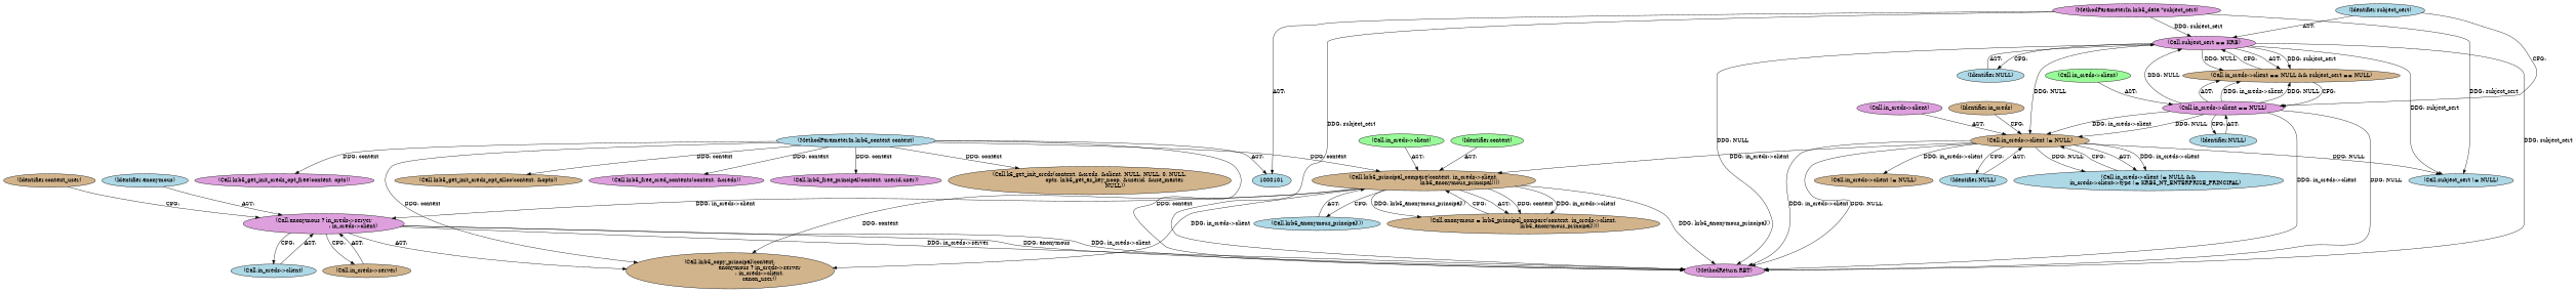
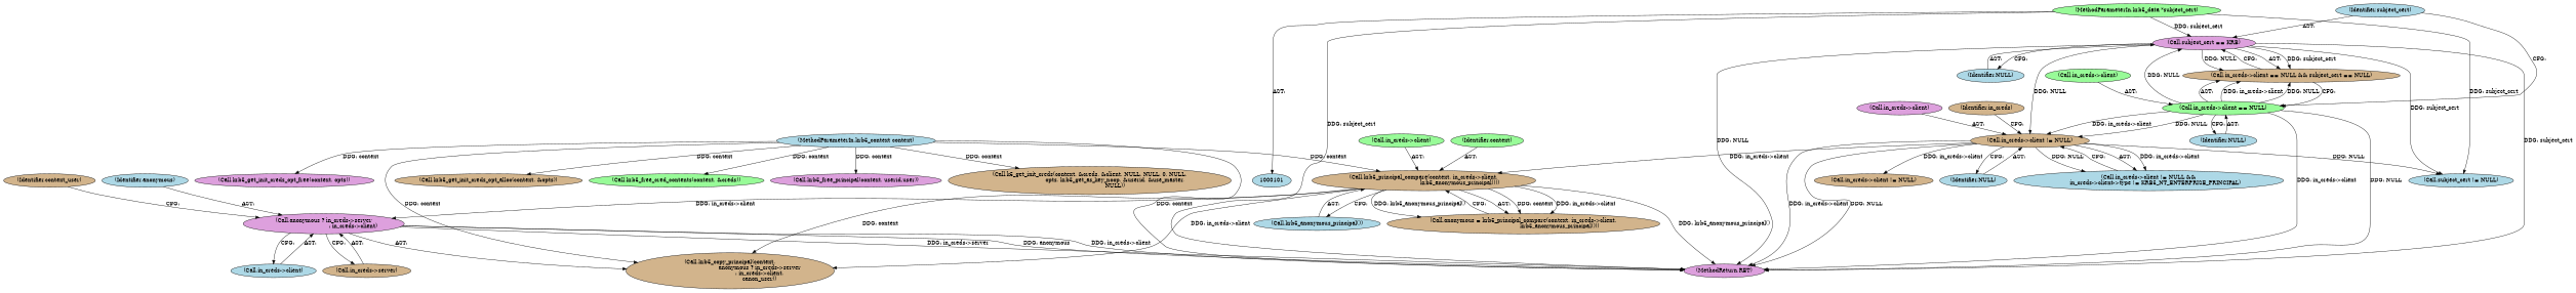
  digraph {
    node [fillcolor=lightblue style=filled]
    n1 [fillcolor=plum label="(Call,anonymous ? in_creds->server\n                                   : in_creds->client)"]
    n2 [fillcolor=plum label="(MethodReturn,RET)"]
    n3 [label="(Call,in_creds->client)"]
    n4 [fillcolor=tan label="(Call,krb5_copy_principal(context,\n                                   anonymous ? in_creds->server\n                                   : in_creds->client,\n                                   canon_user))"]
    n5 [fillcolor=tan label="(Call,in_creds->server)"]
    n6 [fillcolor=tan label="(Call,krb5_principal_compare(context, in_creds->client,\n                                           krb5_anonymous_principal()))"]
    n7 [label="(Call,krb5_anonymous_principal())"]
    n8 [fillcolor=tan label="(Call,anonymous = krb5_principal_compare(context, in_creds->client,\n                                           krb5_anonymous_principal()))"]
    n9 [label="(MethodParameterIn,krb5_context context)"]
-   n10 [fillcolor=plum label="(Call,krb5_free_cred_contents(context, &creds))"]
+   n10 [fillcolor=palegreen label="(Call,krb5_free_cred_contents(context, &creds))"]
    n11 [fillcolor=plum label="(Call,krb5_free_principal(context, userid.user))"]
    n12 [fillcolor=tan label="(Call,k5_get_init_creds(context, &creds, &client, NULL, NULL, 0, NULL,\n                              opts, krb5_get_as_key_noop, &userid, &use_master,\n                              NULL))"]
    n13 [fillcolor=plum label="(Call,krb5_get_init_creds_opt_free(context, opts))"]
    n14 [fillcolor=tan label="(Call,krb5_get_init_creds_opt_alloc(context, &opts))"]
    1000101
    n16 [fillcolor=tan label="(Call,in_creds->client != NULL)"]
    n17 [fillcolor=tan label="(Call,in_creds->client != NULL)"]
    n18 [label="(Call,subject_cert != NULL)"]
    n19 [label="(Identifier,NULL)"]
    n20 [label="(Call,in_creds->client != NULL &&\n        in_creds->client->type != KRB5_NT_ENTERPRISE_PRINCIPAL)"]
-   n21 [fillcolor=plum label="(Call,in_creds->client == NULL)"]
+   n21 [fillcolor=palegreen label="(Call,in_creds->client == NULL)"]
    n22 [fillcolor=plum label="(Call,subject_cert == KRB)"]
    n23 [fillcolor=tan label="(Call,in_creds->client == NULL && subject_cert == NULL)"]
    n24 [label="(Identifier,NULL)"]
    n25 [label="(Identifier,NULL)"]
-   n26 [fillcolor=plum label="(MethodParameterIn,krb5_data *subject_cert)"]
+   n26 [fillcolor=palegreen label="(MethodParameterIn,krb5_data *subject_cert)"]
    n27 [fillcolor=tan label="(Identifier,in_creds)"]
    n28 [label="(Identifier,anonymous)"]
    n29 [fillcolor=palegreen label="(Call,in_creds->client)"]
    n30 [fillcolor=palegreen label="(Call,in_creds->client)"]
    n31 [fillcolor=palegreen label="(Identifier,context)"]
    n32 [label="(Identifier,subject_cert)"]
    n33 [fillcolor=plum label="(Call,in_creds->client)"]
    n34 [fillcolor=tan label="(Identifier,context_user)"]
    n1 -> n2 [label="DDG: in_creds->server"]
    n1 -> n2 [label="DDG: anonymous"]
    n1 -> n2 [label="DDG: in_creds->client"]
    n1 -> n3 [label="CFG: "]
    n1 -> n4 [label="AST: "]
    n1 -> n5 [label="CFG: "]
    n3 -> n1 [label="AST: "]
    n5 -> n1 [label="AST: "]
    n6 -> n1 [label="DDG: in_creds->client"]
    n6 -> n2 [label="DDG: krb5_anonymous_principal()"]
    n6 -> n4 [label="DDG: context"]
    n6 -> n4 [label="DDG: in_creds->client"]
    n6 -> n7 [label="CFG: "]
    n6 -> n8 [label="AST: "]
    n6 -> n8 [label="DDG: context"]
    n6 -> n8 [label="DDG: in_creds->client"]
    n6 -> n8 [label="DDG: krb5_anonymous_principal()"]
    n7 -> n6 [label="AST: "]
    n8 -> n6 [label="CFG: "]
    n9 -> n2 [label="DDG: context"]
    n9 -> n4 [label="DDG: context"]
    n9 -> n6 [label="DDG: context"]
    n9 -> n10 [label="DDG: context"]
    n9 -> n11 [label="DDG: context"]
    n9 -> n12 [label="DDG: context"]
    n9 -> n13 [label="DDG: context"]
    n9 -> n14 [label="DDG: context"]
-   n9 -> 1000101 [label="AST: "]
    n16 -> n2 [label="DDG: in_creds->client"]
    n16 -> n2 [label="DDG: NULL"]
    n16 -> n6 [label="DDG: in_creds->client"]
    n16 -> n17 [label="DDG: in_creds->client"]
    n16 -> n18 [label="DDG: NULL"]
    n16 -> n19 [label="CFG: "]
    n16 -> n20 [label="AST: "]
    n16 -> n20 [label="DDG: in_creds->client"]
    n16 -> n20 [label="DDG: NULL"]
    n19 -> n16 [label="AST: "]
    n20 -> n16 [label="CFG: "]
    n21 -> n2 [label="DDG: NULL"]
    n21 -> n2 [label="DDG: in_creds->client"]
    n21 -> n16 [label="DDG: in_creds->client"]
    n21 -> n16 [label="DDG: NULL"]
    n21 -> n22 [label="DDG: NULL"]
    n21 -> n23 [label="AST: "]
    n21 -> n23 [label="DDG: in_creds->client"]
    n21 -> n23 [label="DDG: NULL"]
    n21 -> n24 [label="CFG: "]
    n22 -> n2 [label="DDG: subject_cert"]
    n22 -> n2 [label="DDG: NULL"]
    n22 -> n16 [label="DDG: NULL"]
    n22 -> n18 [label="DDG: subject_cert"]
    n22 -> n23 [label="AST: "]
    n22 -> n23 [label="DDG: subject_cert"]
    n22 -> n23 [label="DDG: NULL"]
    n22 -> n25 [label="CFG: "]
    n23 -> n21 [label="CFG: "]
    n23 -> n22 [label="CFG: "]
    n24 -> n21 [label="AST: "]
    n25 -> n22 [label="AST: "]
    n26 -> n2 [label="DDG: subject_cert"]
    n26 -> 1000101 [label="AST: "]
    n26 -> n18 [label="DDG: subject_cert"]
    n26 -> n22 [label="DDG: subject_cert"]
    n27 -> n16 [label="CFG: "]
    n28 -> n1 [label="AST: "]
    n29 -> n21 [label="AST: "]
    n30 -> n6 [label="AST: "]
    n31 -> n6 [label="AST: "]
    n32 -> n21 [label="CFG: "]
    n32 -> n22 [label="AST: "]
    n33 -> n16 [label="AST: "]
    n34 -> n1 [label="CFG: "]
  }
